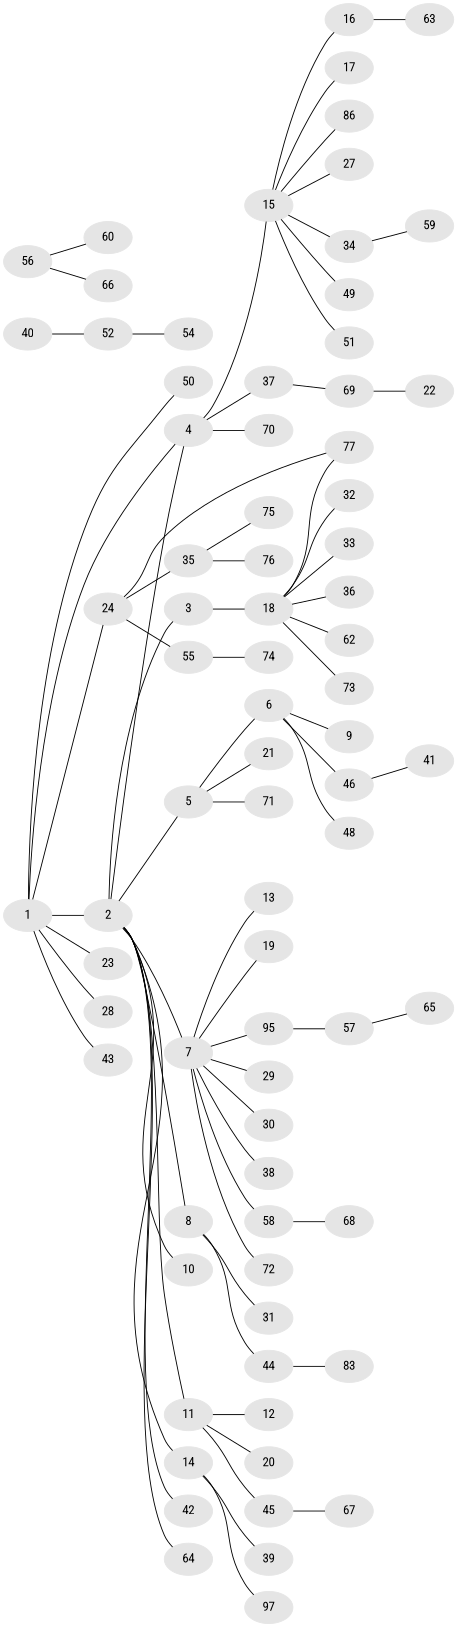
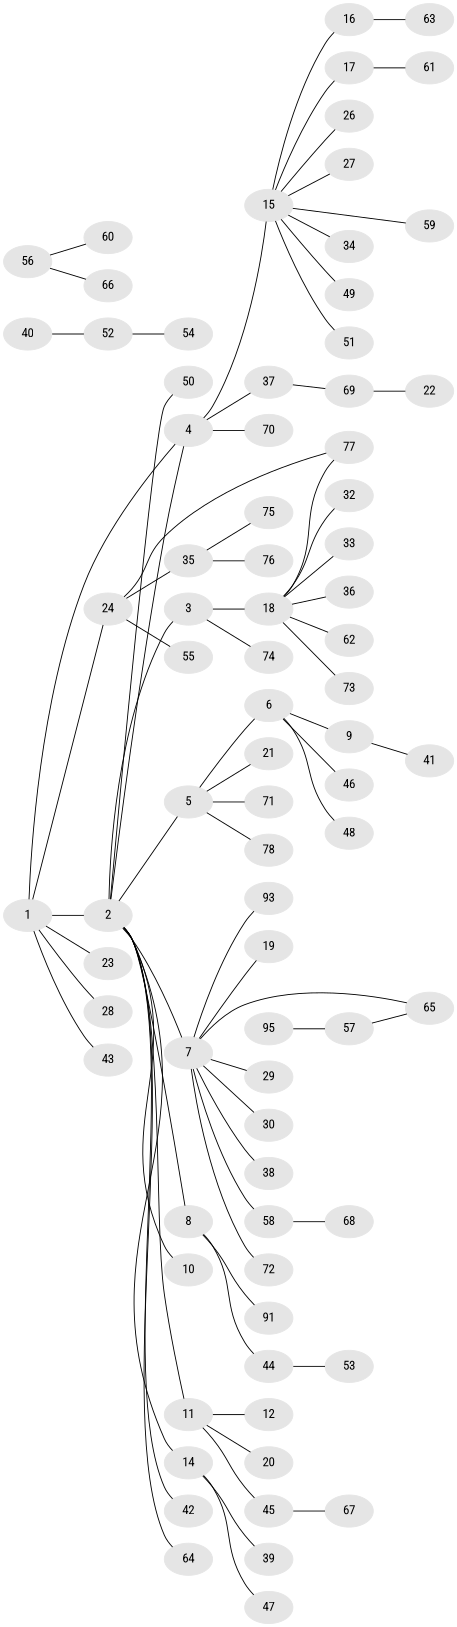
  graph {
    fontname="Roboto Condensed"
    rankdir=LR
    node [color=gray90 fontname="Roboto Condensed" style=filled]
    edge [fontname="Roboto Condensed"]
    1
    2
    23
    24
    28
    43
    50
    4
    3
    5
    7
    8
    10
    11
    14
    42
    64
    77
    35
    55
    40
    52
    18
    74
    15
    37
    70
    6
    21
    71
-   13
+   78
+   13 [label=93]
    19
    n34 [label=95]
    29
    30
    38
    58
    72
-   31
+   31 [label=91]
    44
    12
    20
    45
    39
-   47 [label=97]
+   47
    32
    33
    36
    62
    73
    16
    17
-   26 [label=86]
+   26
    27
    34
    49
    51
    59
    69
    9
    46
    48
    41
    57
    68
-   53 [label=83]
+   53
    67
    56
    60
    66
    63
+   61
    75
    76
    65
    22
    54
    1 -- 2
    1 -- 23
    1 -- 24
    1 -- 28
    1 -- 43
-   1 -- 50
+   2 -- 50
    1 -- 4
    2 -- 4
    2 -- 3
    2 -- 5
    2 -- 7
    2 -- 8
    2 -- 10
    2 -- 11
    2 -- 14
    2 -- 42
    2 -- 64
    24 -- 77
    24 -- 35
    24 -- 55
    4 -- 15
    4 -- 37
    4 -- 70
    3 -- 18
-   55 -- 74
+   3 -- 74
    5 -- 6
    5 -- 21
    5 -- 71
+   5 -- 78
    7 -- 13
    7 -- 19
-   7 -- n34
+   7 -- 65
    7 -- 29
    7 -- 30
    7 -- 38
    7 -- 58
    7 -- 72
    8 -- 31
    8 -- 44
    11 -- 12
    11 -- 20
    11 -- 45
    14 -- 39
    14 -- 47
    35 -- 75
    35 -- 76
    40 -- 52
    52 -- 54
    18 -- 77
    18 -- 32
    18 -- 33
    18 -- 36
    18 -- 62
    18 -- 73
    15 -- 16
    15 -- 17
    15 -- 26
    15 -- 27
    15 -- 34
    15 -- 49
    15 -- 51
-   34 -- 59
+   15 -- 59
    37 -- 69
    6 -- 9
    6 -- 46
    6 -- 48
    n34 -- 57
    58 -- 68
    44 -- 53
    45 -- 67
    16 -- 63
+   17 -- 61
    69 -- 22
-   46 -- 41
+   9 -- 41
    57 -- 65
    56 -- 60
    56 -- 66
  }
